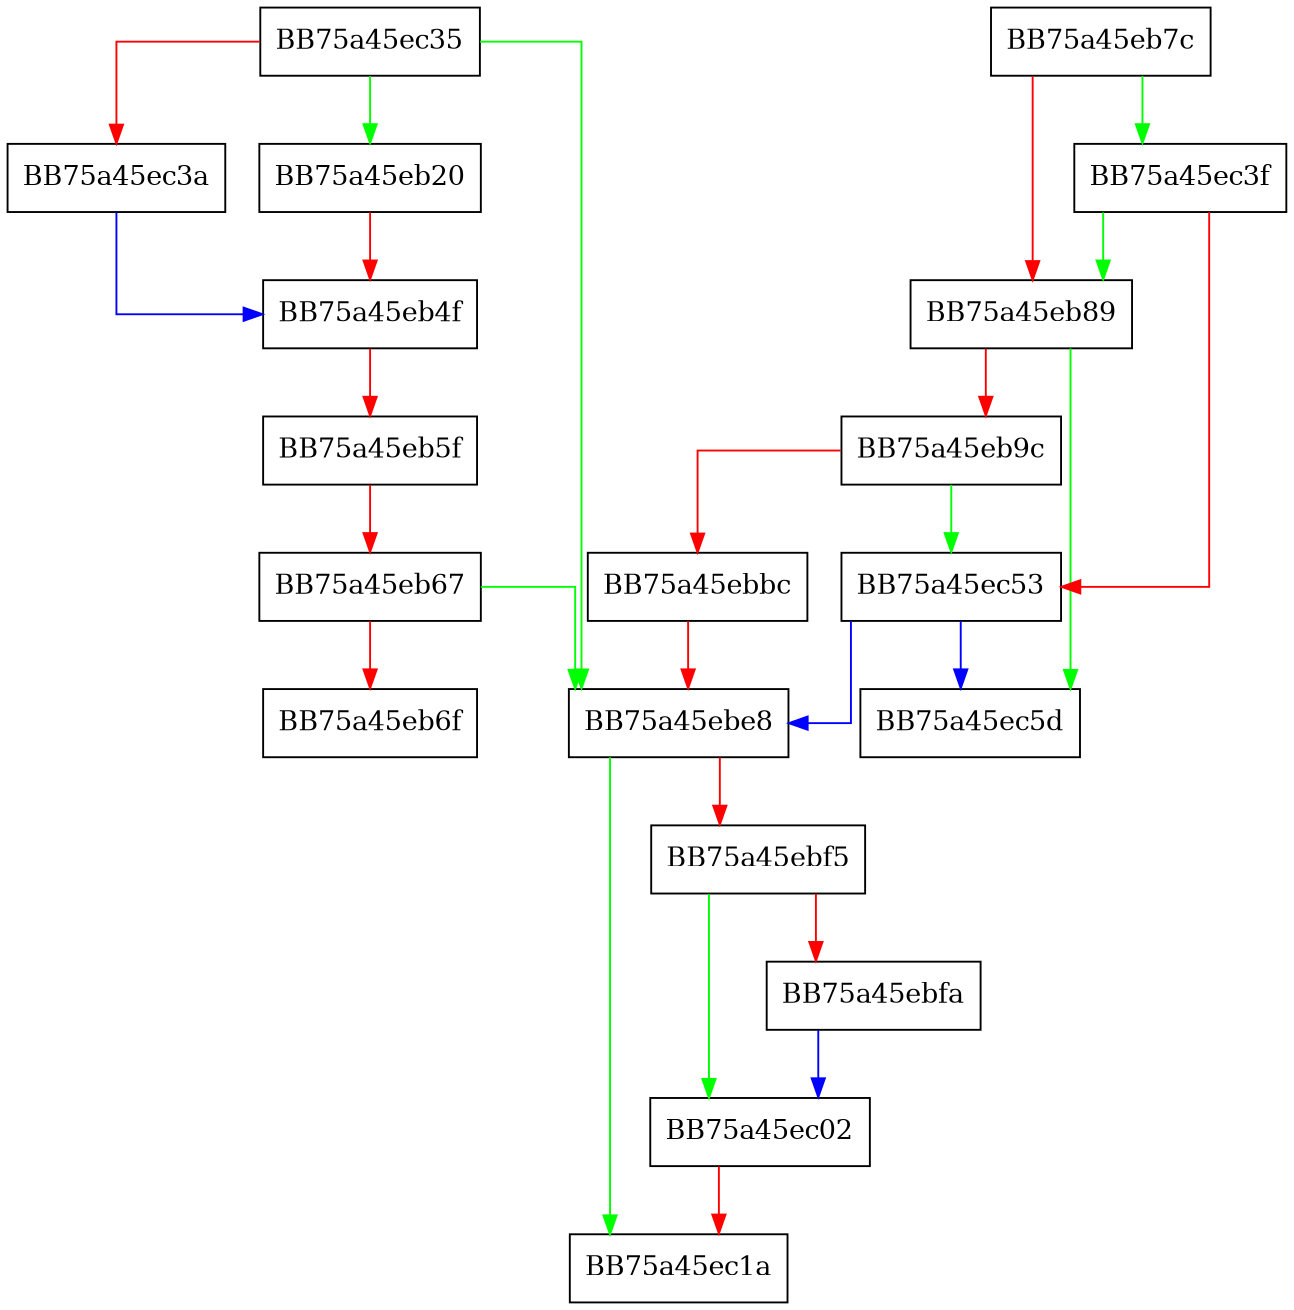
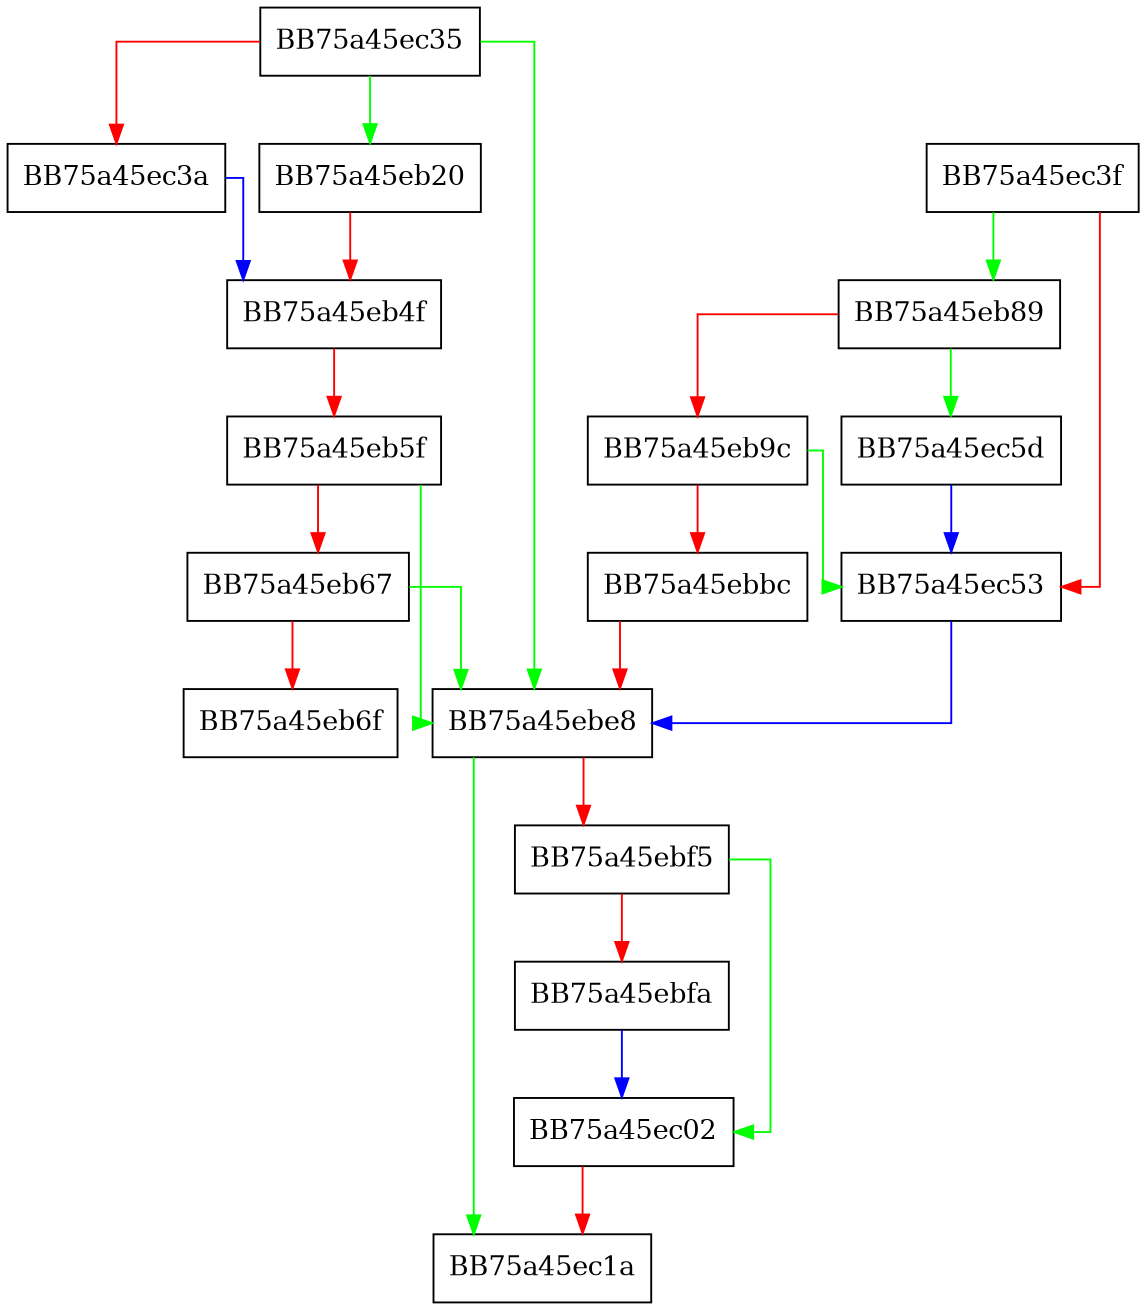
  digraph {
    splines=ortho
    node [shape=box]
    edge [color=red]
    BB75a45eb20
    BB75a45eb4f
    BB75a45ec35
    BB75a45ebe8
    BB75a45ec3a
    BB75a45eb5f
    BB75a45ec1a
    BB75a45ebf5
    BB75a45eb67
    BB75a45ec02
    BB75a45ebfa
    BB75a45eb6f
    BB75a45eb89
    BB75a45ec5d
    BB75a45eb9c
-   BB75a45eb7c
    BB75a45ec3f
    BB75a45ec53
    BB75a45ebbc
    BB75a45eb20 -> BB75a45eb4f
    BB75a45eb4f -> BB75a45eb5f
    BB75a45ec35 -> BB75a45eb20 [color=green]
    BB75a45ec35 -> BB75a45ebe8 [color=green]
    BB75a45ec35 -> BB75a45ec3a
    BB75a45ebe8 -> BB75a45ec1a [color=green]
    BB75a45ebe8 -> BB75a45ebf5
    BB75a45ec3a -> BB75a45eb4f [color=blue]
+   BB75a45eb5f -> BB75a45ebe8 [color=green]
    BB75a45eb5f -> BB75a45eb67
    BB75a45ebf5 -> BB75a45ec02 [color=green]
    BB75a45ebf5 -> BB75a45ebfa
    BB75a45eb67 -> BB75a45ebe8 [color=green]
    BB75a45eb67 -> BB75a45eb6f
    BB75a45ec02 -> BB75a45ec1a
    BB75a45ebfa -> BB75a45ec02 [color=blue]
    BB75a45eb89 -> BB75a45ec5d [color=green]
    BB75a45eb89 -> BB75a45eb9c
-   BB75a45ec53 -> BB75a45ec5d [color=blue]
+   BB75a45ec5d -> BB75a45ec53 [color=blue]
    BB75a45eb9c -> BB75a45ec53 [color=green]
    BB75a45eb9c -> BB75a45ebbc
-   BB75a45eb7c -> BB75a45eb89
-   BB75a45eb7c -> BB75a45ec3f [color=green]
    BB75a45ec3f -> BB75a45eb89 [color=green]
    BB75a45ec3f -> BB75a45ec53
    BB75a45ec53 -> BB75a45ebe8 [color=blue]
    BB75a45ebbc -> BB75a45ebe8
  }
